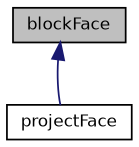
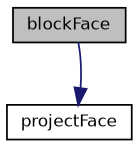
  digraph {
    node [color=black fontname=Helvetica fontsize=10 shape=record]
    n1 [fillcolor=grey75 fontcolor=black height=0.2 label=blockFace style=filled width=0.4]
    n2 [height=0.2 label=projectFace width=0.4]
-   n1 -> n2 [color=midnightblue dir=back fontname=Helvetica fontsize=10 labelfontname=Helvetica labelfontsize=10 style=solid]
+   n2 -> n1 [color=midnightblue dir=back fontname=Helvetica fontsize=10 labelfontname=Helvetica labelfontsize=10 style=solid]
  }
